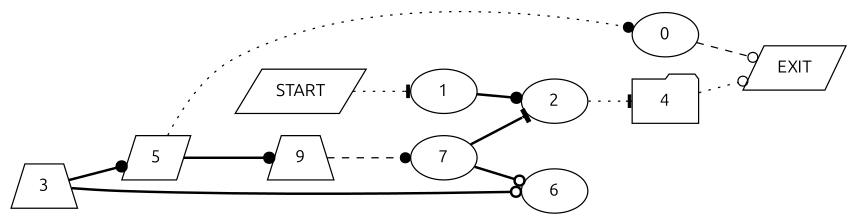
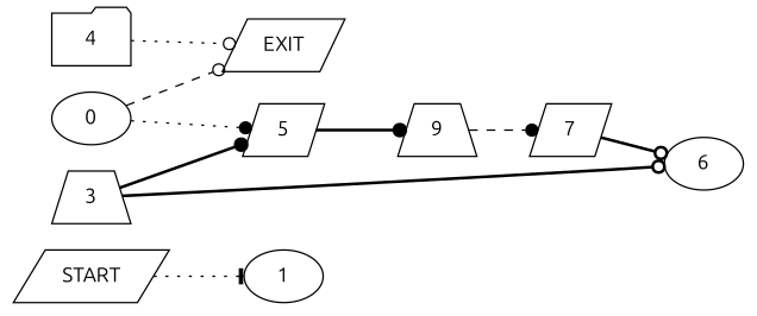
  digraph {
    fontname=Ubuntu
    rankdir=LR
    node [fontname=Ubuntu shape=ellipse]
    edge [arrowhead=dot fontname=Ubuntu style=bold]
    n1 [label=START shape=parallelogram]
    1
-   2
    n4 [label=EXIT shape=parallelogram]
    4 [shape=folder]
    3 [shape=trapezium]
    5 [shape=parallelogram]
    6
    n9 [label=0]
    9 [shape=trapezium]
-   7
+   7 [shape=parallelogram]
    n1 -> 1 [arrowhead=tee style=dotted]
-   1 -> 2
-   2 -> 4 [arrowhead=tee style=dotted]
    4 -> n4 [arrowhead=odot style=dotted]
    3 -> 5
    3 -> 6 [arrowhead=odot]
-   5 -> n9 [style=dotted]
+   n9 -> 5 [style=dotted]
    5 -> 9
    n9 -> n4 [arrowhead=odot style=dashed]
    9 -> 7 [style=dashed]
-   7 -> 2 [arrowhead=tee]
    7 -> 6 [arrowhead=odot]
  }
